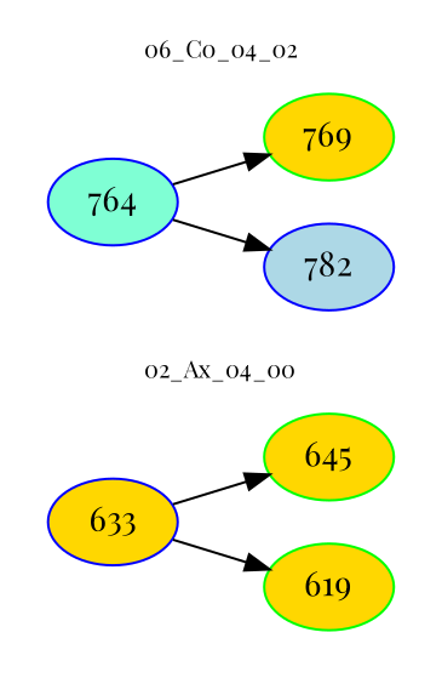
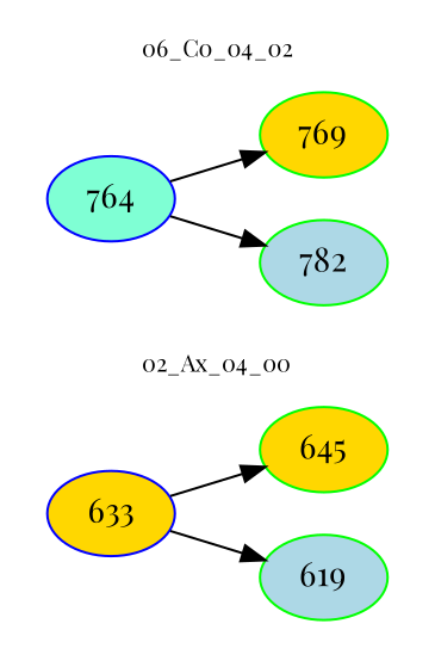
  digraph {
    fontname="Playfair Display"
    rankdir=LR
    node [color=green fillcolor=gold fontname="Playfair Display" style=filled]
    edge [color=black fontname="Playfair Display"]
    n1 [color=blue label=633]
-   n2 [label=619]
+   n2 [fillcolor=lightblue label=619]
    n3 [label=645]
    n4 [color=blue fillcolor=aquamarine label=764]
-   n5 [color=blue fillcolor=lightblue label=782]
+   n5 [fillcolor=lightblue label=782]
    n6 [label=769]
    subgraph cluster_1 {
      color=white
      fontsize=10
      label="02_Ax_04_00"
      n1
      n2
      n3
    }
    subgraph cluster_2 {
      color=white
      fontsize=10
      label="06_C0_04_02"
      n4
      n5
      n6
    }
    n1 -> n2
    n1 -> n3
    n4 -> n5
    n4 -> n6
  }
